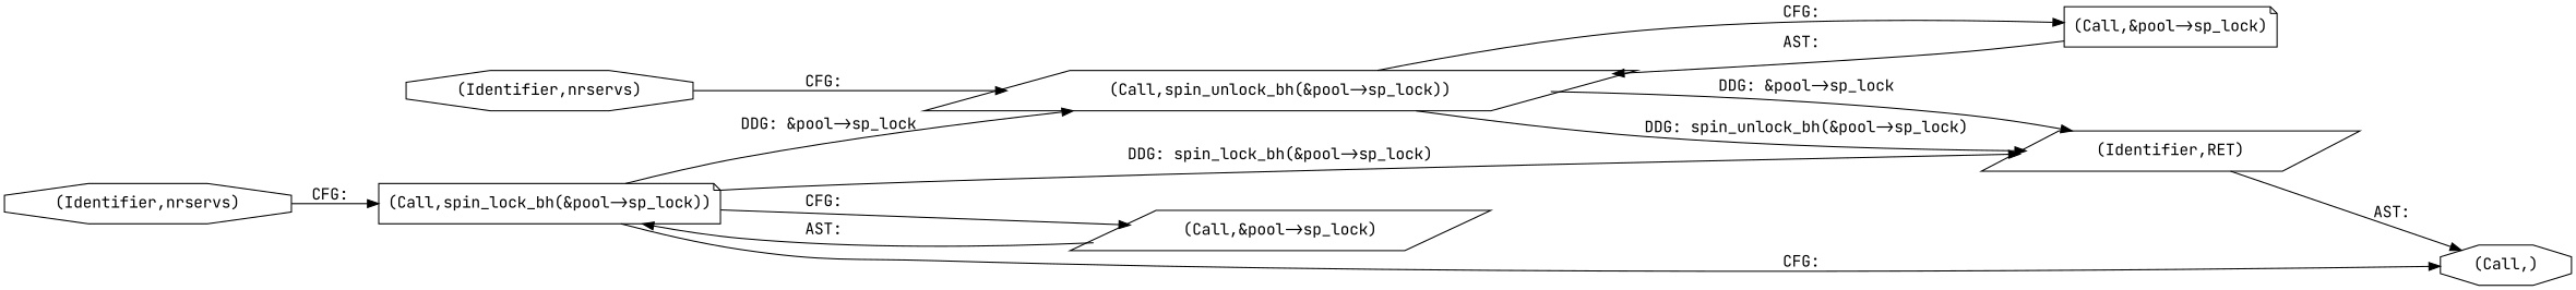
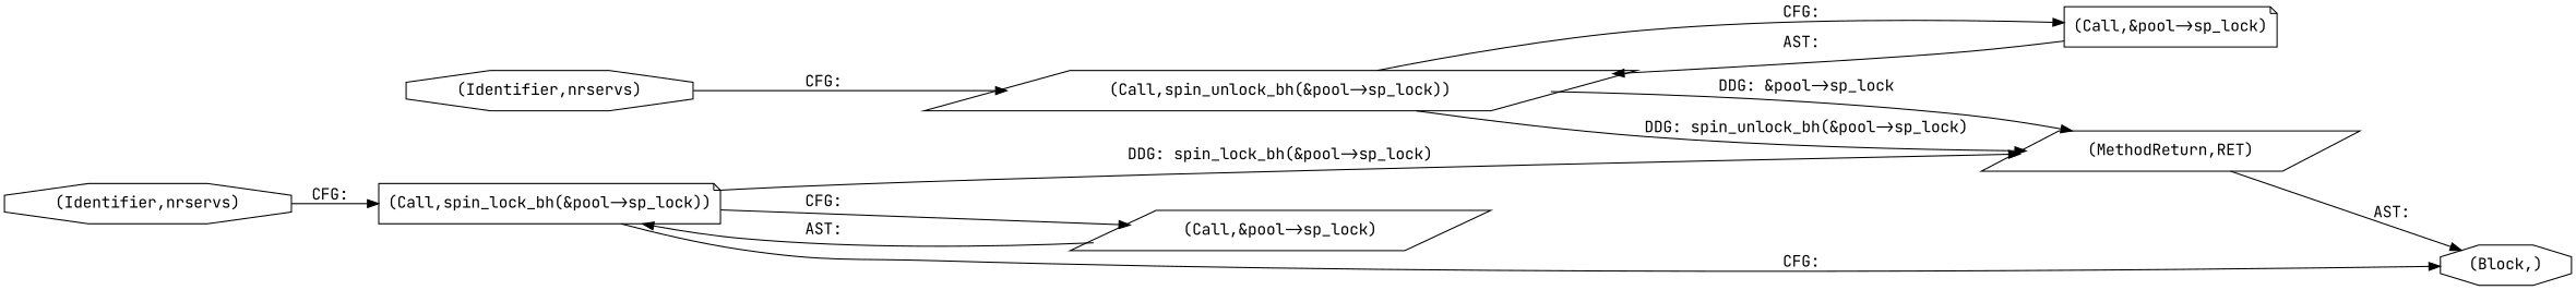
  digraph {
    fontname="JetBrains Mono"
    rankdir=LR
    node [fontname="JetBrains Mono" shape=parallelogram]
    edge [fontname="JetBrains Mono"]
    n1 [label="(Call,spin_lock_bh(&pool->sp_lock))" shape=note]
    n2 [label="(Call,spin_unlock_bh(&pool->sp_lock))"]
-   n3 [label="(Call,)" shape=octagon]
-   n4 [label="(Identifier,RET)"]
+   n3 [label="(Block,)" shape=octagon]
+   n4 [label="(MethodReturn,RET)"]
    n5 [label="(Call,&pool->sp_lock)"]
    n6 [label="(Call,&pool->sp_lock)" shape=note]
    n7 [label="(Identifier,nrservs)" shape=octagon]
    n8 [label="(Identifier,nrservs)" shape=octagon]
-   n1 -> n2 [label="DDG: &pool->sp_lock"]
    n1 -> n3 [label="CFG: "]
    n1 -> n4 [label="DDG: spin_lock_bh(&pool->sp_lock)"]
    n1 -> n5 [label="CFG: "]
    n2 -> n4 [label="DDG: &pool->sp_lock"]
    n2 -> n4 [label="DDG: spin_unlock_bh(&pool->sp_lock)"]
    n2 -> n6 [label="CFG: "]
    n4 -> n3 [label="AST: "]
    n5 -> n1 [label="AST: "]
    n6 -> n2 [label="AST: "]
    n7 -> n2 [label="CFG: "]
    n8 -> n1 [label="CFG: "]
  }
